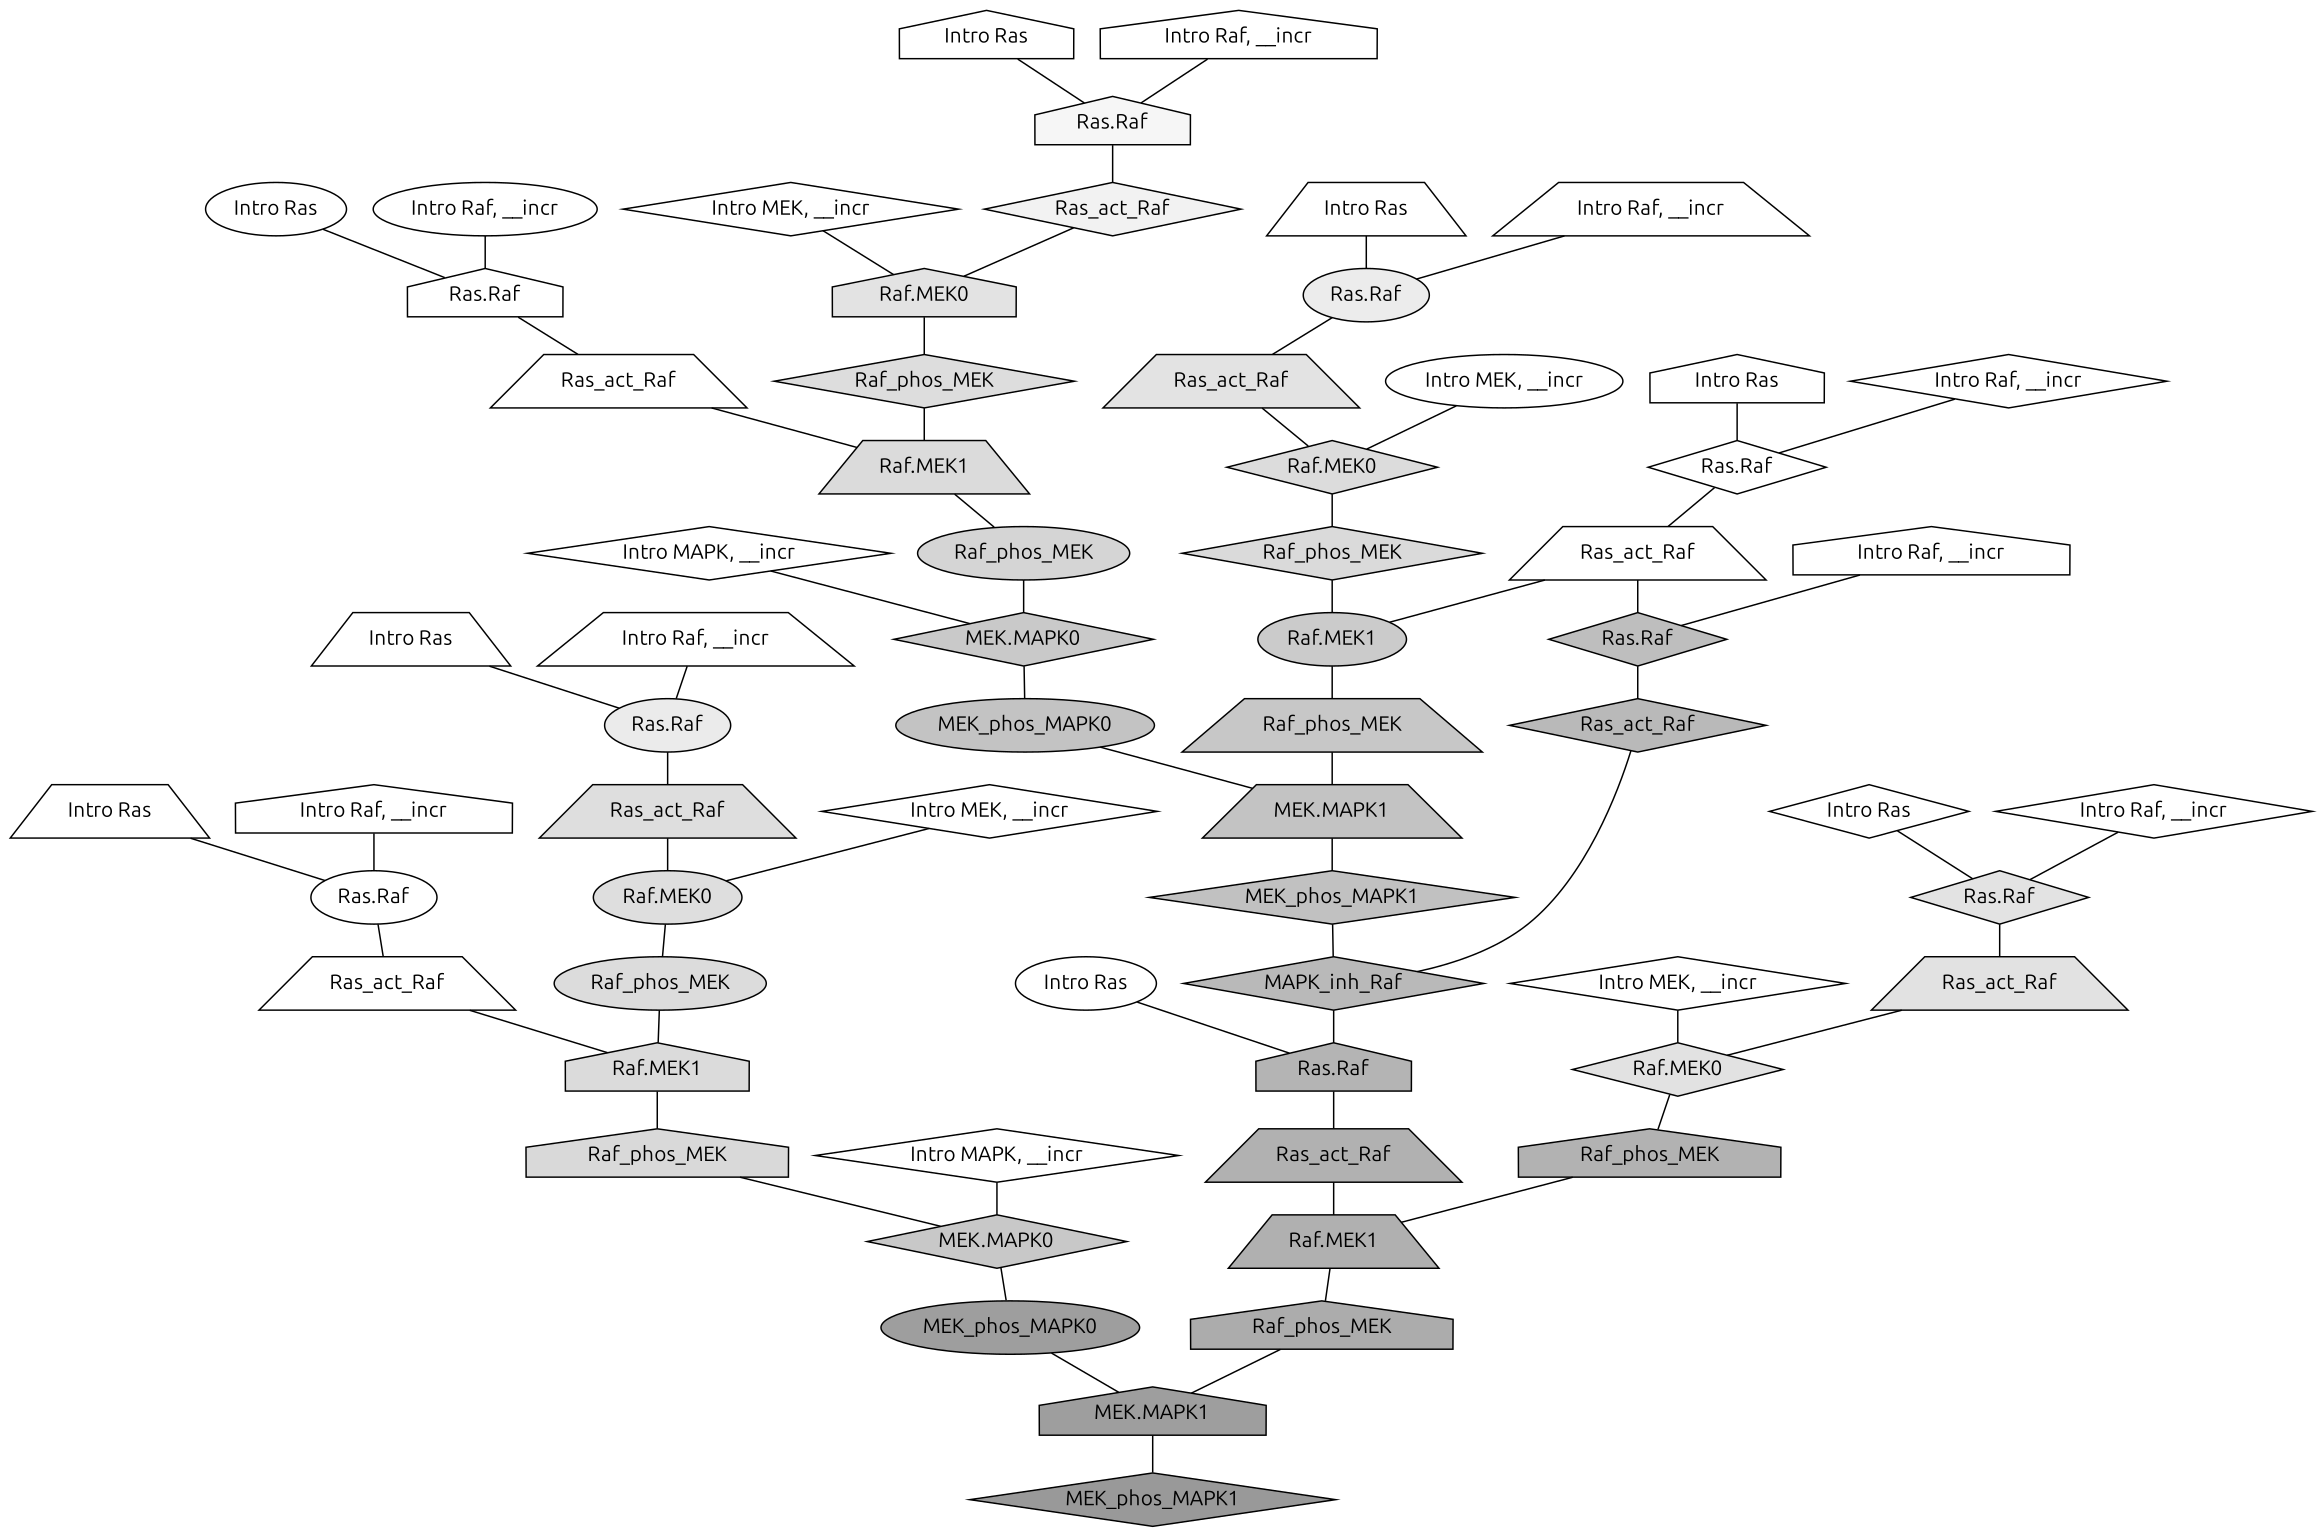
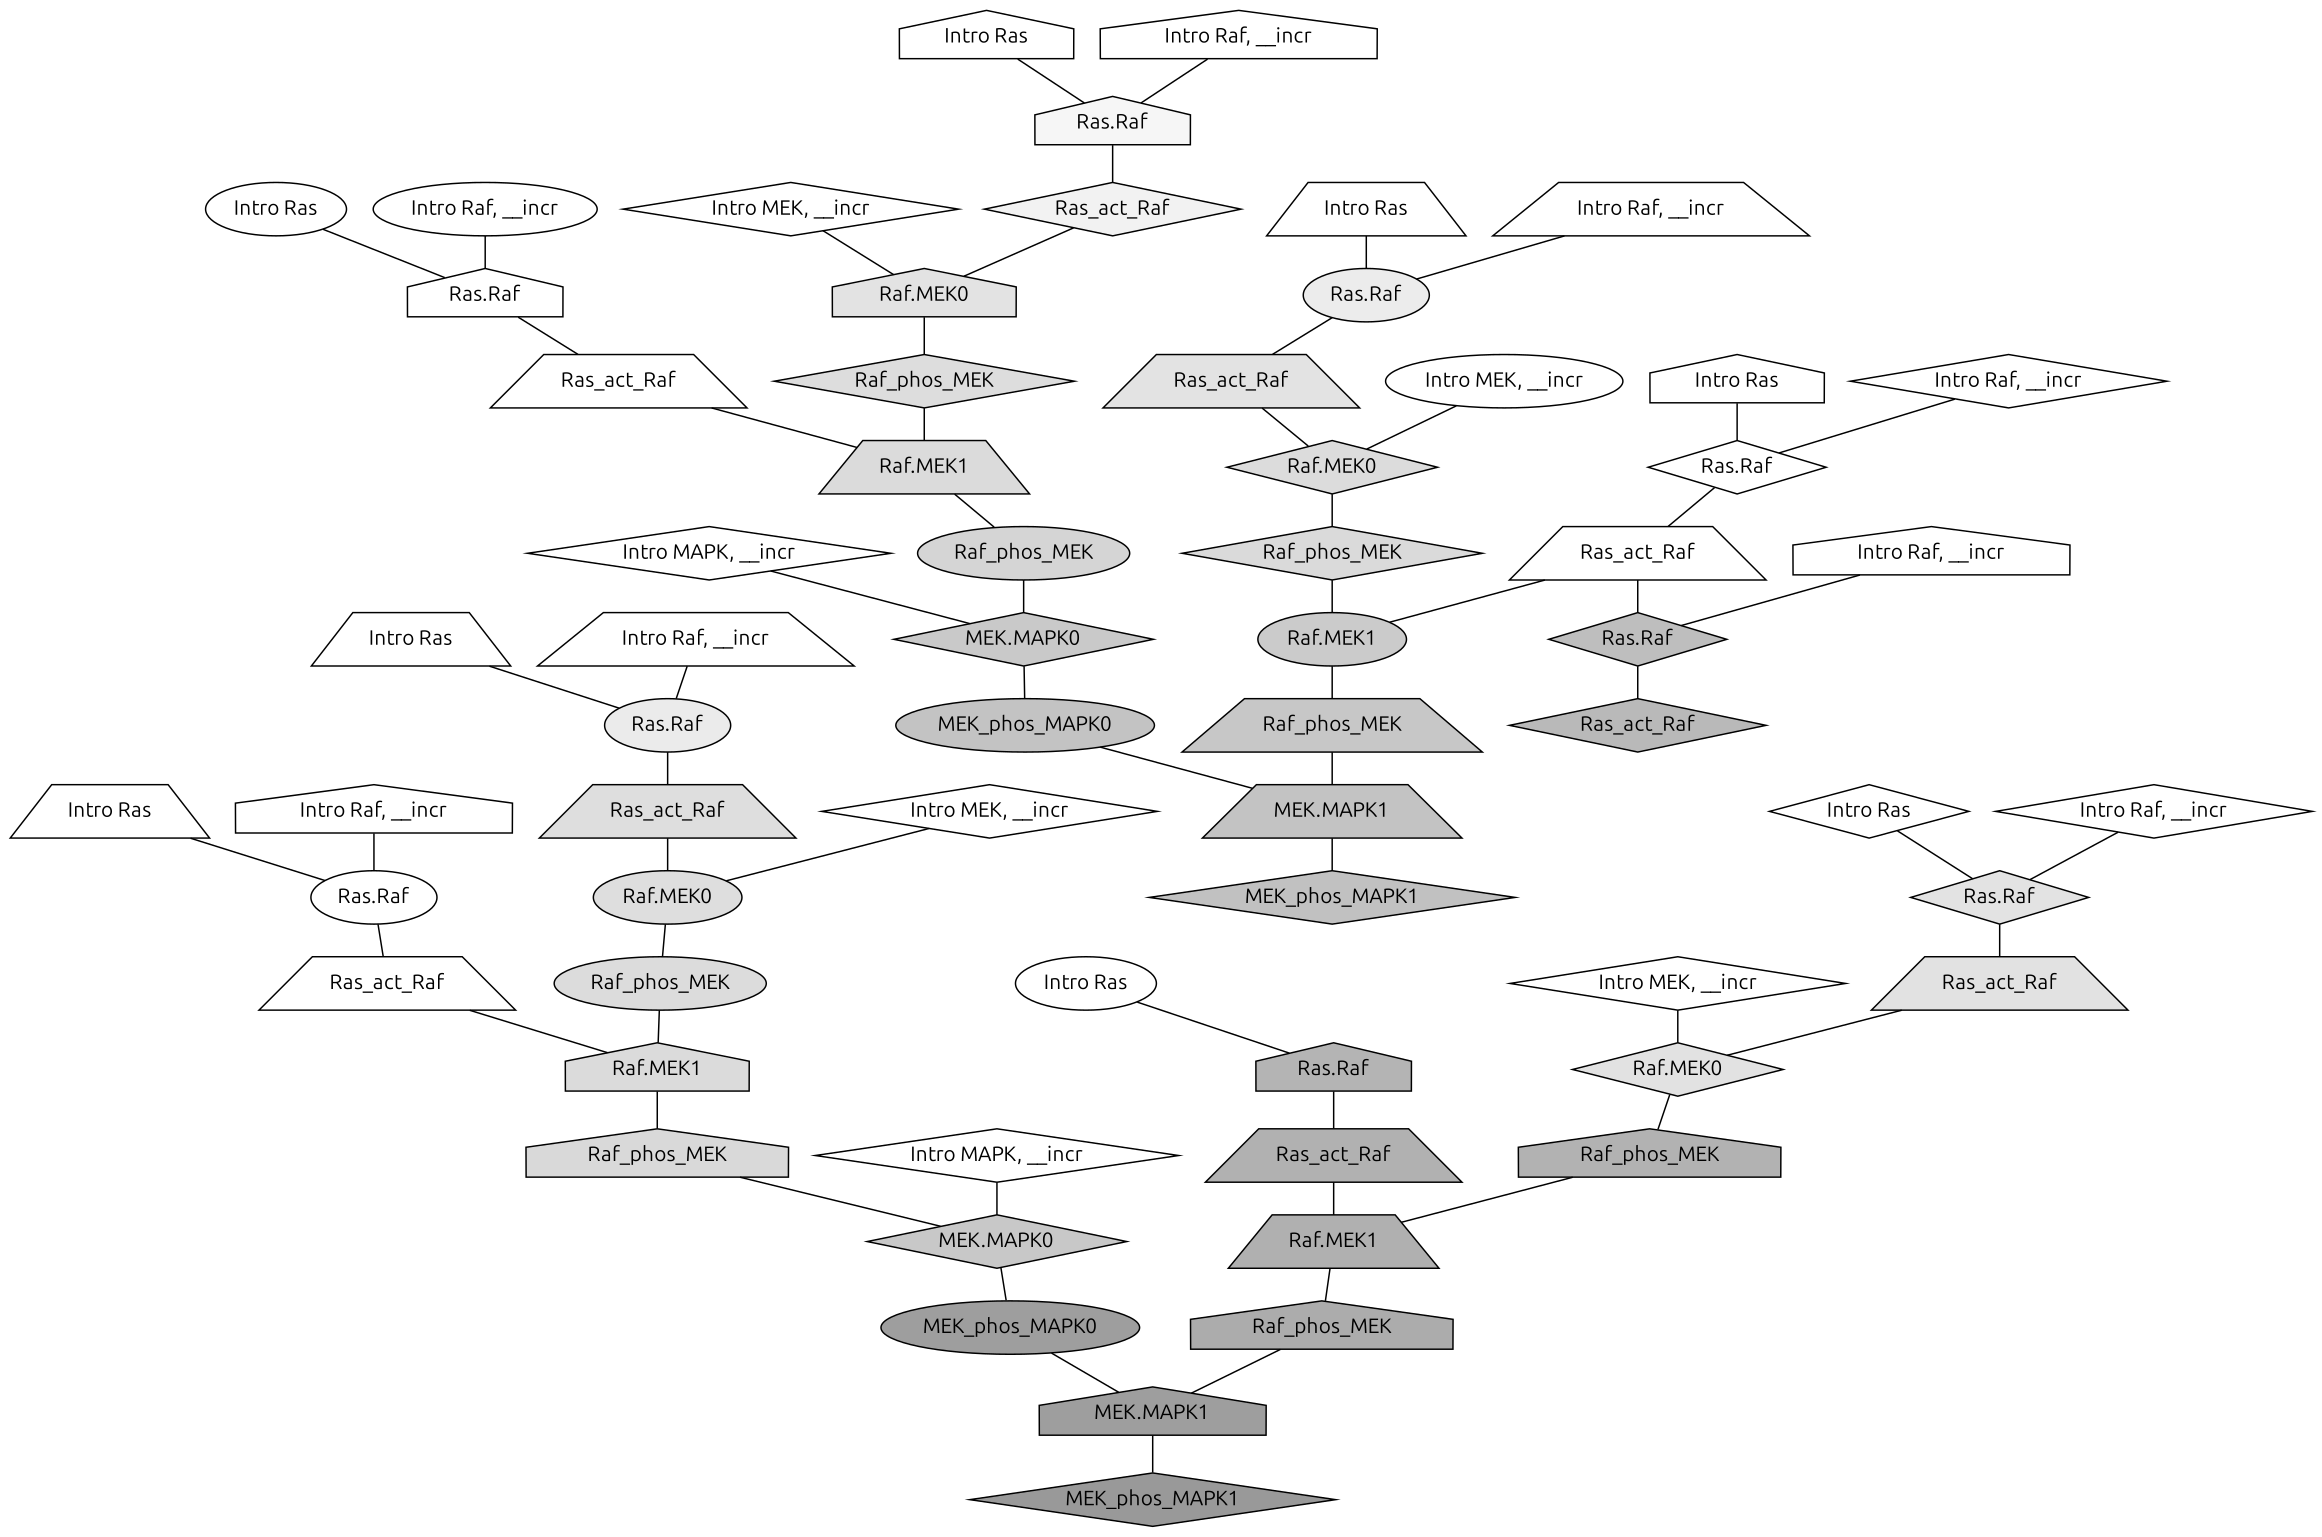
  digraph {
    rankdir=TB
    ranksep=0.30
    fontname=Ubuntu
    node [fillcolor="0.000 0.000 1.000" fontname=Ubuntu shape=diamond style=filled]
    edge [color="0.000 0.000 0.000" dir=none fontname=Ubuntu]
    n1 [label="Intro Ras" shape=trapezium]
    n2 [fillcolor="0.000 0.000 0.922" label="Ras.Raf" shape=ellipse]
    n3 [label="Intro Ras"]
    n4 [fillcolor="0.000 0.000 0.890" label="Ras.Raf"]
    n5 [label="Intro Ras" shape=ellipse]
    n6 [label="Ras.Raf" shape=house]
    n7 [label="Intro Ras" shape=ellipse]
    n8 [fillcolor="0.000 0.000 0.706" label="Ras.Raf" shape=house]
    n9 [label="Intro Ras" shape=trapezium]
    n10 [label="Ras.Raf" shape=ellipse]
    n11 [label="Intro Ras" shape=trapezium]
    n12 [fillcolor="0.000 0.000 0.920" label="Ras.Raf" shape=ellipse]
    n13 [label="Intro Ras" shape=house]
    n14 [fillcolor="0.000 0.000 0.961" label="Ras.Raf" shape=house]
    n15 [label="Intro Ras" shape=house]
    n16 [fillcolor="0.000 0.000 0.999" label="Ras.Raf"]
    n17 [label="Intro Raf, __incr" shape=house]
    n18 [fillcolor="0.000 0.000 0.743" label="Ras.Raf"]
    n19 [label="Intro Raf, __incr" shape=house]
    n20 [label="Intro Raf, __incr" shape=trapezium]
    n21 [label="Intro Raf, __incr"]
    n22 [label="Intro Raf, __incr"]
    n23 [label="Intro Raf, __incr" shape=house]
    n24 [label="Intro Raf, __incr" shape=ellipse]
    n25 [label="Intro Raf, __incr" shape=trapezium]
    n26 [label="Intro MEK, __incr"]
    n27 [fillcolor="0.000 0.000 0.890" label="Raf.MEK0" shape=house]
    n28 [label="Intro MEK, __incr"]
    n29 [fillcolor="0.000 0.000 0.868" label="Raf.MEK0" shape=ellipse]
    n30 [label="Intro MEK, __incr"]
    n31 [fillcolor="0.000 0.000 0.883" label="Raf.MEK0"]
    n32 [label="Intro MEK, __incr" shape=ellipse]
    n33 [fillcolor="0.000 0.000 0.861" label="Raf.MEK0"]
    n34 [label="Intro MAPK, __incr"]
    n35 [fillcolor="0.000 0.000 0.783" label="MEK.MAPK0"]
    n36 [label="Intro MAPK, __incr"]
    n37 [fillcolor="0.000 0.000 0.787" label="MEK.MAPK0"]
    n38 [label=Ras_act_Raf shape=trapezium]
    n39 [label=Ras_act_Raf shape=trapezium]
    n40 [fillcolor="0.000 0.000 0.856" label="Raf.MEK1" shape=trapezium]
    n41 [fillcolor="0.000 0.000 0.858" label="Raf.MEK1" shape=house]
    n42 [fillcolor="0.000 0.000 0.999" label=Ras_act_Raf shape=trapezium]
    n43 [fillcolor="0.000 0.000 0.795" label="Raf.MEK1" shape=ellipse]
    n44 [fillcolor="0.000 0.000 0.946" label=Ras_act_Raf]
    n45 [fillcolor="0.000 0.000 0.890" label=Ras_act_Raf shape=trapezium]
    n46 [fillcolor="0.000 0.000 0.868" label=Ras_act_Raf shape=trapezium]
    n47 [fillcolor="0.000 0.000 0.866" label=Raf_phos_MEK]
    n48 [fillcolor="0.000 0.000 0.883" label=Ras_act_Raf shape=trapezium]
    n49 [fillcolor="0.000 0.000 0.697" label=Raf_phos_MEK shape=house]
    n50 [fillcolor="0.000 0.000 0.860" label=Raf_phos_MEK shape=ellipse]
    n51 [fillcolor="0.000 0.000 0.852" label=Raf_phos_MEK]
    n52 [fillcolor="0.000 0.000 0.849" label=Raf_phos_MEK shape=house]
    n53 [fillcolor="0.000 0.000 0.833" label=Raf_phos_MEK shape=ellipse]
    n54 [fillcolor="0.000 0.000 0.778" label=Raf_phos_MEK shape=trapezium]
    n55 [fillcolor="0.000 0.000 0.763" label=MEK_phos_MAPK0 shape=ellipse]
    n56 [fillcolor="0.000 0.000 0.620" label=MEK_phos_MAPK0 shape=ellipse]
    n57 [fillcolor="0.000 0.000 0.762" label="MEK.MAPK1" shape=trapezium]
    n58 [fillcolor="0.000 0.000 0.754" label=MEK_phos_MAPK1]
-   n59 [fillcolor="0.000 0.000 0.724" label=MAPK_inh_Raf]
    n60 [fillcolor="0.000 0.000 0.724" label=Ras_act_Raf]
    n61 [fillcolor="0.000 0.000 0.695" label=Ras_act_Raf shape=trapezium]
    n62 [fillcolor="0.000 0.000 0.688" label="Raf.MEK1" shape=trapezium]
    n63 [fillcolor="0.000 0.000 0.674" label=Raf_phos_MEK shape=house]
    n64 [fillcolor="0.000 0.000 0.620" label="MEK.MAPK1" shape=house]
    n65 [fillcolor="0.000 0.000 0.600" label=MEK_phos_MAPK1]
    n1 -> n2
    n2 -> n45
    n3 -> n4
    n4 -> n48
    n5 -> n6
    n6 -> n38
    n7 -> n8
    n8 -> n61
    n9 -> n10
    n10 -> n39
    n11 -> n12
    n12 -> n46
    n13 -> n14
    n14 -> n44
    n15 -> n16
    n16 -> n42
    n17 -> n18
    n18 -> n60
    n19 -> n14
    n20 -> n12
    n21 -> n4
    n22 -> n16
    n23 -> n10
    n24 -> n6
    n25 -> n2
    n26 -> n27
    n27 -> n47
    n28 -> n29
    n29 -> n50
    n30 -> n31
    n31 -> n49
    n32 -> n33
    n33 -> n51
    n34 -> n35
    n35 -> n56
    n36 -> n37
    n37 -> n55
    n38 -> n40
    n39 -> n41
    n40 -> n53
    n41 -> n52
    n42 -> n18
    n42 -> n43
    n43 -> n54
    n44 -> n27
    n45 -> n33
    n46 -> n29
    n47 -> n40
    n48 -> n31
    n49 -> n62
    n50 -> n41
    n51 -> n43
    n52 -> n35
    n53 -> n37
    n54 -> n57
    n55 -> n57
    n56 -> n64
    n57 -> n58
-   n58 -> n59
-   n59 -> n8
-   n60 -> n59
    n61 -> n62
    n62 -> n63
    n63 -> n64
    n64 -> n65
  }
